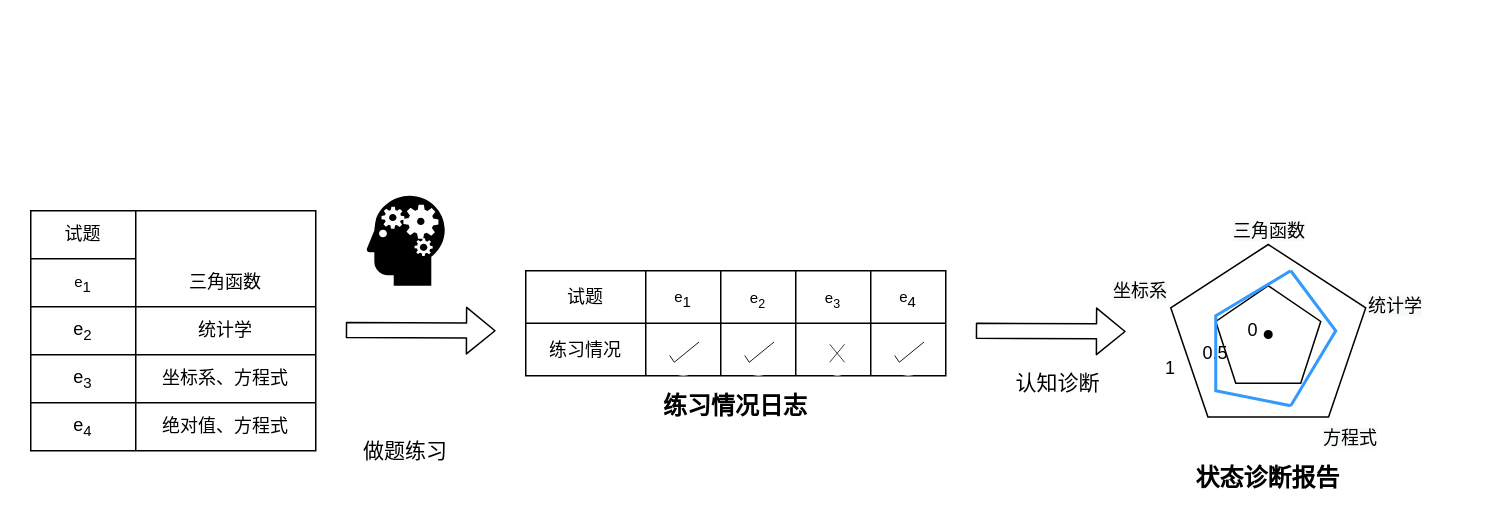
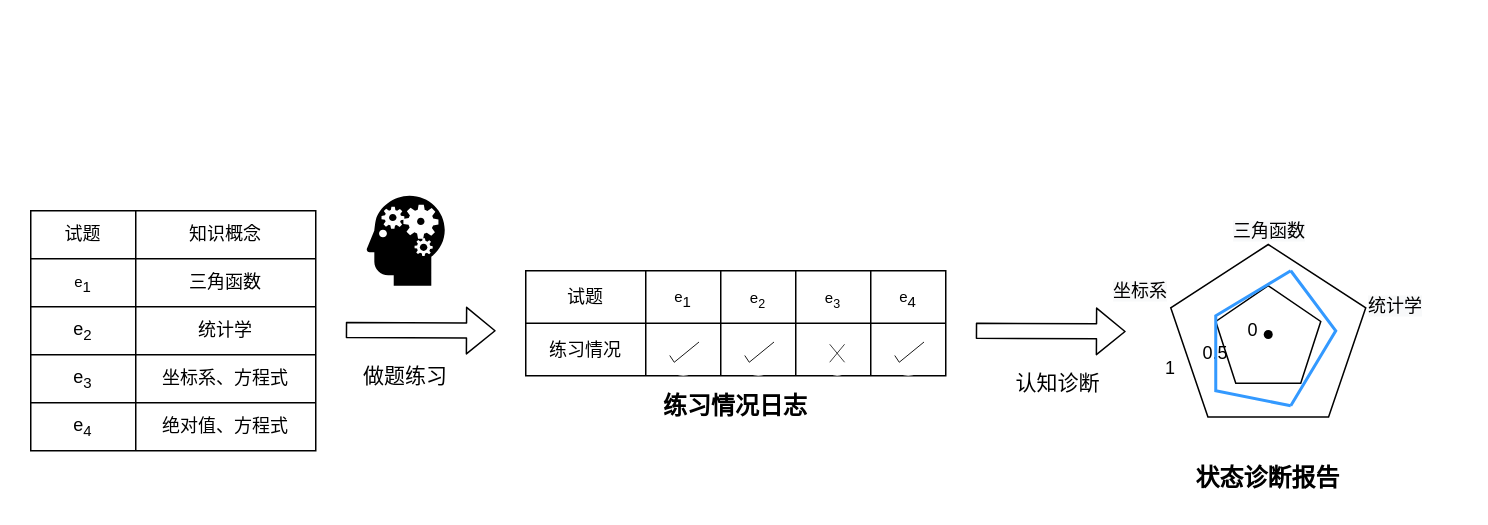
  <mxCell id="0" />
  <mxCell id="1" parent="0" />
  <mxCell id="2" value="" style="whiteSpace=wrap;html=1;shape=mxgraph.basic.pentagon;strokeColor=#000000;fillColor=#FFFFFF;gradientColor=none;" vertex="1" parent="1"><mxGeometry x="780" y="162.5" width="130" height="115" as="geometry" /></mxCell>
  <mxCell id="3" value="" style="shape=table;html=1;whiteSpace=wrap;startSize=0;container=1;collapsible=0;childLayout=tableLayout;" vertex="1" parent="1"><mxGeometry x="20" y="140" width="190" height="160" as="geometry" /></mxCell>
  <mxCell id="4" value="" style="shape=partialRectangle;html=1;whiteSpace=wrap;collapsible=0;dropTarget=0;pointerEvents=0;fillColor=none;top=0;left=0;bottom=0;right=0;points=[[0,0.5],[1,0.5]];portConstraint=eastwest;" vertex="1" parent="3"><mxGeometry width="190" height="32" as="geometry" /></mxCell>
  <mxCell id="5" value="试题" style="shape=partialRectangle;html=1;whiteSpace=wrap;connectable=0;overflow=hidden;fillColor=none;top=0;left=0;bottom=0;right=0;" vertex="1" parent="4"><mxGeometry width="70" height="32" as="geometry" /></mxCell>
+ <mxCell id="6" value="知识概念" style="shape=partialRectangle;html=1;whiteSpace=wrap;connectable=0;overflow=hidden;fillColor=none;top=0;left=0;bottom=0;right=0;" vertex="1" parent="4"><mxGeometry x="70" width="120" height="32" as="geometry" /></mxCell>
  <mxCell id="7" value="" style="shape=partialRectangle;html=1;whiteSpace=wrap;collapsible=0;dropTarget=0;pointerEvents=0;fillColor=none;top=0;left=0;bottom=0;right=0;points=[[0,0.5],[1,0.5]];portConstraint=eastwest;" vertex="1" parent="3"><mxGeometry y="32" width="190" height="32" as="geometry" /></mxCell>
  <mxCell id="8" value="&lt;span style=&quot;font-size: 10px&quot;&gt;e&lt;/span&gt;&lt;sub&gt;&lt;font style=&quot;font-size: 10px&quot;&gt;1&lt;/font&gt;&lt;/sub&gt;" style="shape=partialRectangle;html=1;whiteSpace=wrap;connectable=0;overflow=hidden;fillColor=none;top=0;left=0;bottom=0;right=0;" vertex="1" parent="7"><mxGeometry width="70" height="32" as="geometry" /></mxCell>
  <mxCell id="9" value="三角函数" style="shape=partialRectangle;html=1;whiteSpace=wrap;connectable=0;overflow=hidden;fillColor=none;top=0;left=0;bottom=0;right=0;" vertex="1" parent="7"><mxGeometry x="70" width="120" height="32" as="geometry" /></mxCell>
  <mxCell id="10" value="" style="shape=partialRectangle;html=1;whiteSpace=wrap;collapsible=0;dropTarget=0;pointerEvents=0;fillColor=none;top=0;left=0;bottom=0;right=0;points=[[0,0.5],[1,0.5]];portConstraint=eastwest;" vertex="1" parent="3"><mxGeometry y="64" width="190" height="32" as="geometry" /></mxCell>
  <mxCell id="11" value="e&lt;sub&gt;2&lt;/sub&gt;" style="shape=partialRectangle;html=1;whiteSpace=wrap;connectable=0;overflow=hidden;fillColor=none;top=0;left=0;bottom=0;right=0;" vertex="1" parent="10"><mxGeometry width="70" height="32" as="geometry" /></mxCell>
  <mxCell id="12" value="统计学" style="shape=partialRectangle;html=1;whiteSpace=wrap;connectable=0;overflow=hidden;fillColor=none;top=0;left=0;bottom=0;right=0;" vertex="1" parent="10"><mxGeometry x="70" width="120" height="32" as="geometry" /></mxCell>
  <mxCell id="13" value="" style="shape=partialRectangle;html=1;whiteSpace=wrap;collapsible=0;dropTarget=0;pointerEvents=0;fillColor=none;top=0;left=0;bottom=0;right=0;points=[[0,0.5],[1,0.5]];portConstraint=eastwest;" vertex="1" parent="3"><mxGeometry y="96" width="190" height="32" as="geometry" /></mxCell>
  <mxCell id="14" value="e&lt;sub&gt;3&lt;/sub&gt;" style="shape=partialRectangle;html=1;whiteSpace=wrap;connectable=0;overflow=hidden;fillColor=none;top=0;left=0;bottom=0;right=0;" vertex="1" parent="13"><mxGeometry width="70" height="32" as="geometry" /></mxCell>
  <mxCell id="15" value="坐标系、方程式" style="shape=partialRectangle;html=1;whiteSpace=wrap;connectable=0;overflow=hidden;fillColor=none;top=0;left=0;bottom=0;right=0;" vertex="1" parent="13"><mxGeometry x="70" width="120" height="32" as="geometry" /></mxCell>
  <mxCell id="16" value="" style="shape=partialRectangle;html=1;whiteSpace=wrap;collapsible=0;dropTarget=0;pointerEvents=0;fillColor=none;top=0;left=0;bottom=0;right=0;points=[[0,0.5],[1,0.5]];portConstraint=eastwest;" vertex="1" parent="3"><mxGeometry y="128" width="190" height="32" as="geometry" /></mxCell>
  <mxCell id="17" value="e&lt;sub&gt;4&lt;/sub&gt;" style="shape=partialRectangle;html=1;whiteSpace=wrap;connectable=0;overflow=hidden;fillColor=none;top=0;left=0;bottom=0;right=0;" vertex="1" parent="16"><mxGeometry width="70" height="32" as="geometry" /></mxCell>
  <mxCell id="18" value="绝对值、方程式" style="shape=partialRectangle;html=1;whiteSpace=wrap;connectable=0;overflow=hidden;fillColor=none;top=0;left=0;bottom=0;right=0;" vertex="1" parent="16"><mxGeometry x="70" width="120" height="32" as="geometry" /></mxCell>
  <mxCell id="19" value="" style="shape=flexArrow;endArrow=classic;html=1;" edge="1" parent="1"><mxGeometry width="50" height="50" relative="1" as="geometry"><mxPoint x="230" y="219.5" as="sourcePoint" /><mxPoint x="330" y="220" as="targetPoint" /></mxGeometry></mxCell>
- <mxCell id="20" value="&lt;font style=&quot;font-size: 14px&quot;&gt;做题练习&lt;/font&gt;" style="text;html=1;strokeColor=none;fillColor=none;align=center;verticalAlign=middle;whiteSpace=wrap;rounded=0;" vertex="1" parent="1"><mxGeometry x="240" y="290" width="60" height="20" as="geometry" /></mxCell>
+ <mxCell id="20" value="&lt;font style=&quot;font-size: 14px&quot;&gt;做题练习&lt;/font&gt;" style="text;html=1;strokeColor=none;fillColor=none;align=center;verticalAlign=middle;whiteSpace=wrap;rounded=0;" vertex="1" parent="1"><mxGeometry x="240" y="240" width="60" height="20" as="geometry" /></mxCell>
  <mxCell id="21" value="" style="shape=table;html=1;whiteSpace=wrap;startSize=0;container=1;collapsible=0;childLayout=tableLayout;" vertex="1" parent="1"><mxGeometry x="350" y="180" width="280" height="70" as="geometry" /></mxCell>
  <mxCell id="22" value="" style="shape=partialRectangle;html=1;whiteSpace=wrap;collapsible=0;dropTarget=0;pointerEvents=0;fillColor=none;top=0;left=0;bottom=0;right=0;points=[[0,0.5],[1,0.5]];portConstraint=eastwest;" vertex="1" parent="21"><mxGeometry width="280" height="35" as="geometry" /></mxCell>
  <mxCell id="23" value="试题" style="shape=partialRectangle;html=1;whiteSpace=wrap;connectable=0;overflow=hidden;fillColor=none;top=0;left=0;bottom=0;right=0;" vertex="1" parent="22"><mxGeometry width="80" height="35" as="geometry" /></mxCell>
  <mxCell id="24" value="&lt;span style=&quot;font-size: 10px&quot;&gt;e&lt;/span&gt;&lt;sub&gt;1&lt;/sub&gt;" style="shape=partialRectangle;html=1;whiteSpace=wrap;connectable=0;overflow=hidden;fillColor=none;top=0;left=0;bottom=0;right=0;" vertex="1" parent="22"><mxGeometry x="80" width="50" height="35" as="geometry" /></mxCell>
  <mxCell id="25" value="&lt;span style=&quot;font-size: 10px&quot;&gt;e&lt;sub&gt;2&lt;/sub&gt;&lt;/span&gt;" style="shape=partialRectangle;html=1;whiteSpace=wrap;connectable=0;overflow=hidden;fillColor=none;top=0;left=0;bottom=0;right=0;" vertex="1" parent="22"><mxGeometry x="130" width="50" height="35" as="geometry" /></mxCell>
  <mxCell id="26" value="&lt;span style=&quot;font-size: 10px&quot;&gt;e&lt;sub&gt;3&lt;/sub&gt;&lt;/span&gt;" style="shape=partialRectangle;html=1;whiteSpace=wrap;connectable=0;overflow=hidden;fillColor=none;top=0;left=0;bottom=0;right=0;" vertex="1" parent="22"><mxGeometry x="180" width="50" height="35" as="geometry" /></mxCell>
  <mxCell id="27" value="&lt;span style=&quot;font-size: 10px&quot;&gt;e&lt;/span&gt;&lt;sub&gt;4&lt;/sub&gt;" style="shape=partialRectangle;html=1;whiteSpace=wrap;connectable=0;overflow=hidden;fillColor=none;top=0;left=0;bottom=0;right=0;" vertex="1" parent="22"><mxGeometry x="230" width="50" height="35" as="geometry" /></mxCell>
  <mxCell id="28" value="" style="shape=partialRectangle;html=1;whiteSpace=wrap;collapsible=0;dropTarget=0;pointerEvents=0;fillColor=none;top=0;left=0;bottom=0;right=0;points=[[0,0.5],[1,0.5]];portConstraint=eastwest;" vertex="1" parent="21"><mxGeometry y="35" width="280" height="35" as="geometry" /></mxCell>
  <mxCell id="29" value="练习情况" style="shape=partialRectangle;html=1;whiteSpace=wrap;connectable=0;overflow=hidden;fillColor=none;top=0;left=0;bottom=0;right=0;" vertex="1" parent="28"><mxGeometry width="80" height="35" as="geometry" /></mxCell>
  <mxCell id="30" value="" style="shape=partialRectangle;html=1;whiteSpace=wrap;connectable=0;overflow=hidden;fillColor=none;top=0;left=0;bottom=0;right=0;" vertex="1" parent="28"><mxGeometry x="80" width="50" height="35" as="geometry" /></mxCell>
  <mxCell id="31" value="" style="shape=partialRectangle;html=1;whiteSpace=wrap;connectable=0;overflow=hidden;fillColor=none;top=0;left=0;bottom=0;right=0;" vertex="1" parent="28"><mxGeometry x="130" width="50" height="35" as="geometry" /></mxCell>
  <mxCell id="32" value="" style="shape=partialRectangle;html=1;whiteSpace=wrap;connectable=0;overflow=hidden;fillColor=none;top=0;left=0;bottom=0;right=0;" vertex="1" parent="28"><mxGeometry x="180" width="50" height="35" as="geometry" /></mxCell>
  <mxCell id="33" value="" style="shape=partialRectangle;html=1;whiteSpace=wrap;connectable=0;overflow=hidden;fillColor=none;top=0;left=0;bottom=0;right=0;" vertex="1" parent="28"><mxGeometry x="230" width="50" height="35" as="geometry" /></mxCell>
  <mxCell id="34" value="" style="shape=mxgraph.signs.healthcare.mental_health;html=1;pointerEvents=1;fillColor=#000000;strokeColor=none;verticalLabelPosition=bottom;verticalAlign=top;align=center;" vertex="1" parent="1"><mxGeometry x="244" y="130" width="52" height="60" as="geometry" /></mxCell>
  <mxCell id="35" value="" style="html=1;verticalLabelPosition=bottom;labelBackgroundColor=#ffffff;verticalAlign=top;shadow=0;dashed=0;strokeWidth=2;shape=mxgraph.ios7.misc.select;fillColor=#FFFFFF;" vertex="1" parent="1"><mxGeometry x="440" y="220" width="30" height="30" as="geometry" /></mxCell>
  <mxCell id="36" value="" style="html=1;verticalLabelPosition=bottom;labelBackgroundColor=#ffffff;verticalAlign=top;shadow=0;dashed=0;strokeWidth=2;shape=mxgraph.ios7.misc.remove;" vertex="1" parent="1"><mxGeometry x="540" y="220" width="30" height="30" as="geometry" /></mxCell>
  <mxCell id="37" value="" style="html=1;verticalLabelPosition=bottom;labelBackgroundColor=#ffffff;verticalAlign=top;shadow=0;dashed=0;strokeWidth=2;shape=mxgraph.ios7.misc.select;fillColor=#FFFFFF;" vertex="1" parent="1"><mxGeometry x="490" y="220" width="30" height="30" as="geometry" /></mxCell>
  <mxCell id="38" value="" style="html=1;verticalLabelPosition=bottom;labelBackgroundColor=#ffffff;verticalAlign=top;shadow=0;dashed=0;strokeWidth=2;shape=mxgraph.ios7.misc.select;fillColor=#FFFFFF;" vertex="1" parent="1"><mxGeometry x="590" y="220" width="30" height="30" as="geometry" /></mxCell>
  <mxCell id="39" value="&lt;font style=&quot;font-size: 16px&quot;&gt;&lt;b&gt;练习情况日志&lt;br&gt;&lt;/b&gt;&lt;/font&gt;" style="text;html=1;strokeColor=none;fillColor=none;align=center;verticalAlign=middle;whiteSpace=wrap;rounded=0;" vertex="1" parent="1"><mxGeometry x="440" y="260" width="100" height="20" as="geometry" /></mxCell>
  <mxCell id="40" value="" style="shape=flexArrow;endArrow=classic;html=1;" edge="1" parent="1"><mxGeometry width="50" height="50" relative="1" as="geometry"><mxPoint x="650" y="220" as="sourcePoint" /><mxPoint x="750" y="220.5" as="targetPoint" /></mxGeometry></mxCell>
  <mxCell id="41" value="&lt;font style=&quot;font-size: 14px&quot;&gt;认知诊断&lt;/font&gt;" style="text;html=1;strokeColor=none;fillColor=none;align=center;verticalAlign=middle;whiteSpace=wrap;rounded=0;" vertex="1" parent="1"><mxGeometry x="675" y="245" width="60" height="20" as="geometry" /></mxCell>
  <mxCell id="42" value="&lt;span style=&quot;color: rgb(0, 0, 0); font-family: helvetica; font-size: 12px; font-style: normal; font-weight: 400; letter-spacing: normal; text-align: center; text-indent: 0px; text-transform: none; word-spacing: 0px; background-color: rgb(248, 249, 250); display: inline; float: none;&quot;&gt;三角函数&lt;/span&gt;" style="text;whiteSpace=wrap;html=1;" vertex="1" parent="1"><mxGeometry x="820" y="140" width="50" height="20" as="geometry" /></mxCell>
  <mxCell id="43" value="&lt;span style=&quot;color: rgb(0, 0, 0); font-family: helvetica; font-size: 12px; font-style: normal; font-weight: 400; letter-spacing: normal; text-align: center; text-indent: 0px; text-transform: none; word-spacing: 0px; background-color: rgb(248, 249, 250); display: inline; float: none;&quot;&gt;统计学&lt;/span&gt;" style="text;whiteSpace=wrap;html=1;" vertex="1" parent="1"><mxGeometry x="910" y="190" width="60" height="30" as="geometry" /></mxCell>
- <mxCell id="44" value="&lt;span style=&quot;color: rgb(0, 0, 0); font-family: helvetica; font-size: 12px; font-style: normal; font-weight: 400; letter-spacing: normal; text-align: center; text-indent: 0px; text-transform: none; word-spacing: 0px; background-color: rgb(248, 249, 250); display: inline; float: none;&quot;&gt;方程式&lt;/span&gt;" style="text;whiteSpace=wrap;html=1;" vertex="1" parent="1"><mxGeometry x="880" y="277.5" width="60" height="30" as="geometry" /></mxCell>
  <mxCell id="45" value="&lt;span style=&quot;color: rgb(0, 0, 0); font-family: helvetica; font-size: 12px; font-style: normal; font-weight: 400; letter-spacing: normal; text-align: center; text-indent: 0px; text-transform: none; word-spacing: 0px; background-color: rgb(248, 249, 250); display: inline; float: none;&quot;&gt;坐标系&lt;/span&gt;" style="text;whiteSpace=wrap;html=1;" vertex="1" parent="1"><mxGeometry x="740" y="180" width="60" height="30" as="geometry" /></mxCell>
  <mxCell id="46" value="" style="whiteSpace=wrap;html=1;shape=mxgraph.basic.pentagon;strokeColor=#000000;fillColor=#FFFFFF;gradientColor=none;" vertex="1" parent="1"><mxGeometry x="810" y="190" width="70" height="65" as="geometry" /></mxCell>
  <mxCell id="47" value="0" style="text;html=1;strokeColor=none;fillColor=none;align=center;verticalAlign=middle;whiteSpace=wrap;rounded=0;" vertex="1" parent="1"><mxGeometry x="825" y="210" width="20" height="20" as="geometry" /></mxCell>
  <mxCell id="48" value="" style="shape=waypoint;sketch=0;size=6;pointerEvents=1;points=[];fillColor=none;resizable=0;rotatable=0;perimeter=centerPerimeter;snapToPoint=1;strokeColor=#000000;" vertex="1" parent="1"><mxGeometry x="825" y="202.5" width="40" height="40" as="geometry" /></mxCell>
  <mxCell id="49" value="0.5" style="text;html=1;strokeColor=none;fillColor=none;align=center;verticalAlign=middle;whiteSpace=wrap;rounded=0;" vertex="1" parent="1"><mxGeometry x="800" y="225" width="20" height="20" as="geometry" /></mxCell>
  <mxCell id="50" value="1" style="text;html=1;strokeColor=none;fillColor=none;align=center;verticalAlign=middle;whiteSpace=wrap;rounded=0;" vertex="1" parent="1"><mxGeometry x="770" y="235" width="20" height="20" as="geometry" /></mxCell>
  <mxCell id="51" style="rounded=0;orthogonalLoop=1;jettySize=auto;html=1;endArrow=none;endFill=0;strokeColor=#3399FF;strokeWidth=2;" edge="1" parent="1"><mxGeometry relative="1" as="geometry"><mxPoint x="860" y="180" as="targetPoint" /><mxPoint x="860" y="270" as="sourcePoint" /><Array as="points"><mxPoint x="890" y="220" /></Array></mxGeometry></mxCell>
  <mxCell id="52" style="edgeStyle=none;rounded=0;orthogonalLoop=1;jettySize=auto;html=1;exitX=1;exitY=1;exitDx=0;exitDy=0;" edge="1" parent="1"><mxGeometry relative="1" as="geometry"><mxPoint x="510" y="20" as="sourcePoint" /><mxPoint x="510" y="20" as="targetPoint" /></mxGeometry></mxCell>
  <mxCell id="53" style="edgeStyle=none;rounded=0;orthogonalLoop=1;jettySize=auto;html=1;endArrow=none;endFill=0;strokeColor=#3399FF;strokeWidth=2;" edge="1" parent="1"><mxGeometry relative="1" as="geometry"><mxPoint x="860" y="270" as="sourcePoint" /><mxPoint x="860" y="180" as="targetPoint" /><Array as="points"><mxPoint x="810" y="260" /><mxPoint x="810" y="210" /></Array></mxGeometry></mxCell>
  <mxCell id="54" value="&lt;span style=&quot;font-size: 16px&quot;&gt;&lt;b&gt;状态诊断报告&lt;/b&gt;&lt;br&gt;&lt;/span&gt;" style="text;html=1;strokeColor=none;fillColor=none;align=center;verticalAlign=middle;whiteSpace=wrap;rounded=0;" vertex="1" parent="1"><mxGeometry x="795" y="307.5" width="100" height="20" as="geometry" /></mxCell>
